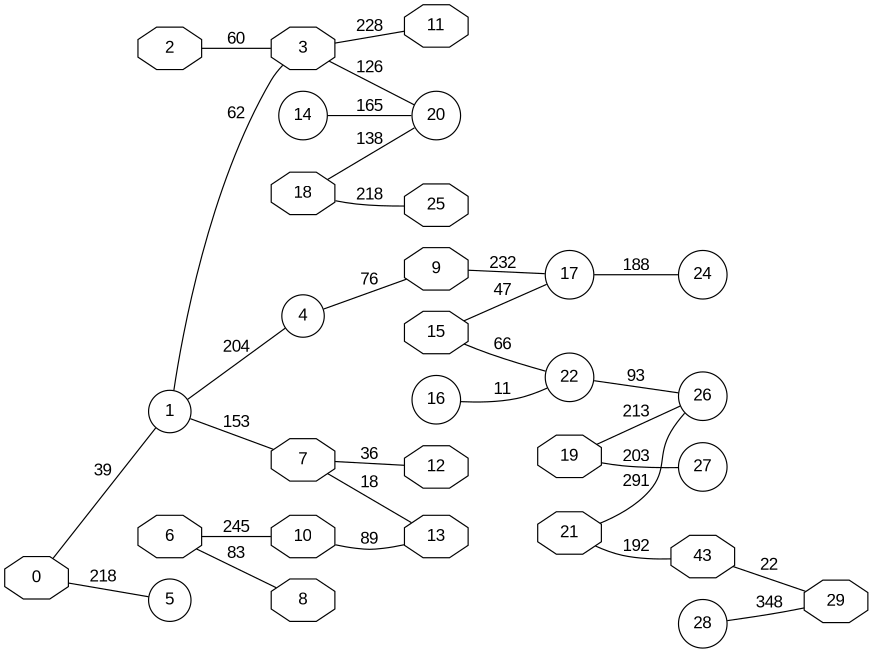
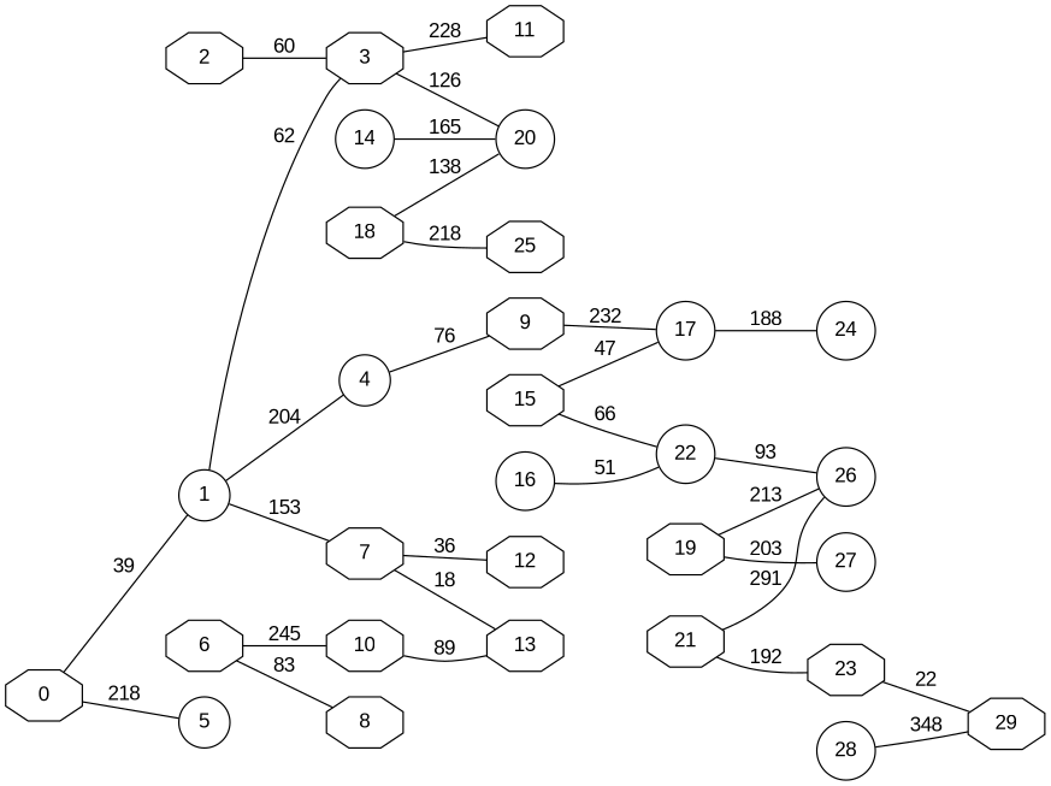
  strict graph {
    fontname="Liberation Sans"
    rankdir=LR
    node [fontname="Liberation Sans" shape=octagon]
    edge [fontname="Liberation Sans"]
    1 [shape=circle]
    0
    5 [shape=circle]
    3
    4 [shape=circle]
    7
    11
    20 [shape=circle]
    9
    12
    13
    2
    14 [shape=circle]
    17 [shape=circle]
    6
    8
    10
    24 [shape=circle]
    15
    22 [shape=circle]
    26 [shape=circle]
    16 [shape=circle]
    18
    25
    19
    27 [shape=circle]
    21
-   23 [label=43]
+   23
    29
    28 [shape=circle]
    1 -- 3 [label=62]
    1 -- 4 [label=204]
    1 -- 7 [label=153]
    0 -- 1 [label=39]
    0 -- 5 [label=218]
    3 -- 11 [label=228]
    3 -- 20 [label=126]
    4 -- 9 [label=76]
    7 -- 12 [label=36]
    7 -- 13 [label=18]
    9 -- 17 [label=232]
    2 -- 3 [label=60]
    14 -- 20 [label=165]
    17 -- 24 [label=188]
    6 -- 8 [label=83]
    6 -- 10 [label=245]
    10 -- 13 [label=89]
    15 -- 17 [label=47]
    15 -- 22 [label=66]
    22 -- 26 [label=93]
-   16 -- 22 [label=11]
+   16 -- 22 [label=51]
    18 -- 20 [label=138]
    18 -- 25 [label=218]
    19 -- 26 [label=213]
    19 -- 27 [label=203]
    21 -- 26 [label=291]
    21 -- 23 [label=192]
    23 -- 29 [label=22]
    28 -- 29 [label=348]
  }
